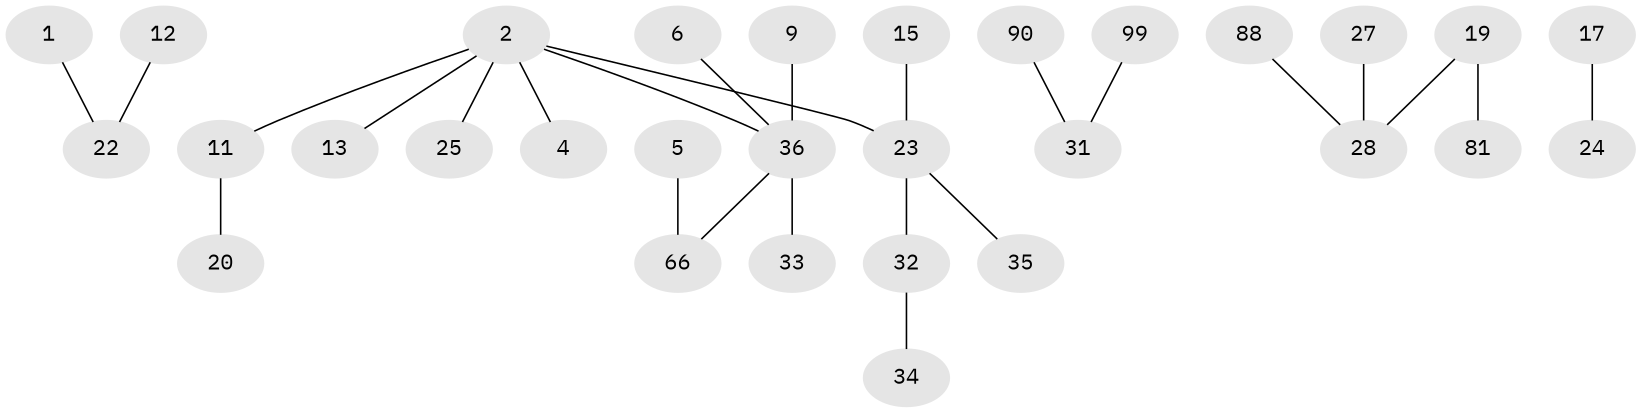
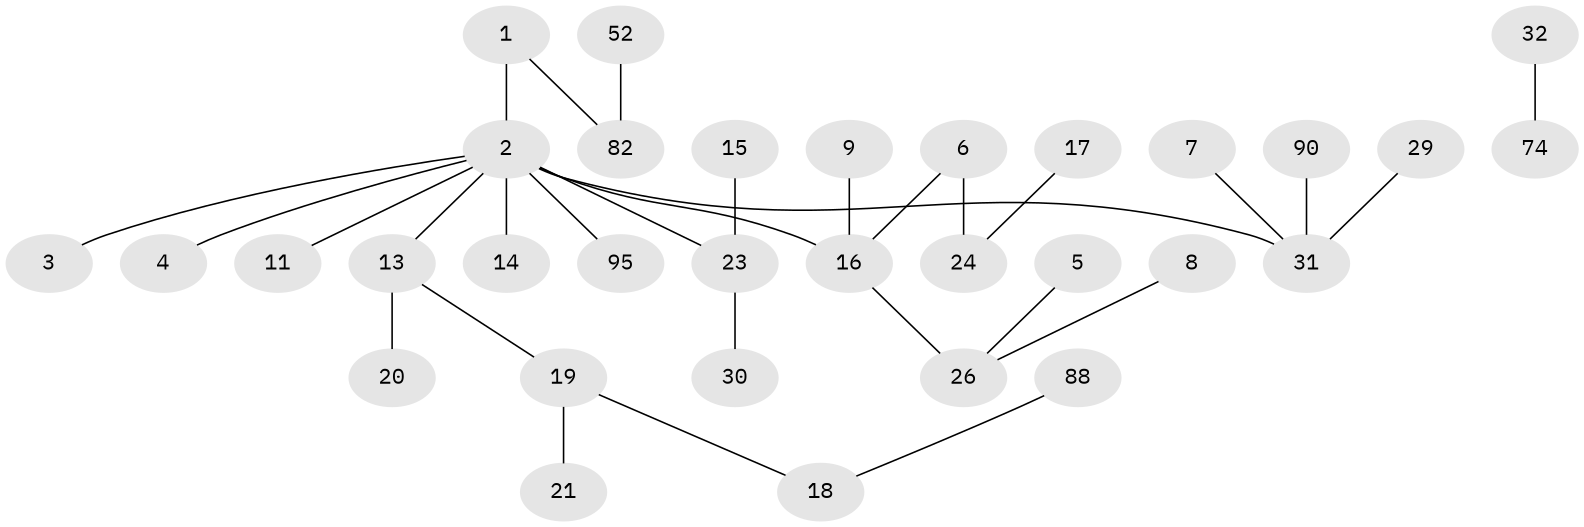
  graph {
    fontname="IBM Plex Mono"
    node [color=gray90 fontname="IBM Plex Mono" style=filled]
    edge [fontname="IBM Plex Mono" weight=1.0]
    1
    2
-   22
+   22 [label=82]
+   3
    4
    11
    13
-   16 [label=36]
+   14
+   16
    23
-   25
+   25 [label=95]
    31
    19
    20
-   26 [label=66]
-   33
-   30 [label=35]
+   26
+   30
    32
    5
    6
    24
+   7
+   8
    9
    n25 [label=90]
-   12
-   28
-   21 [label=81]
+   12 [label=52]
+   28 [label=18]
+   21
    15
    17
    n31 [label=88]
-   34
-   27
-   29 [label=99]
+   34 [label=74]
+   29
+   1 -- 2
    1 -- 22
+   2 -- 3
    2 -- 4
    2 -- 11
    2 -- 13
+   2 -- 14
    2 -- 16
    2 -- 23
    2 -- 25
-   11 -- 20
+   2 -- 31
+   13 -- 19
+   13 -- 20
    16 -- 26
-   16 -- 33
    23 -- 30
-   23 -- 32
    19 -- 28
    19 -- 21
    32 -- 34
    5 -- 26
    6 -- 16
+   6 -- 24
+   7 -- 31
+   8 -- 26
    9 -- 16
    n25 -- 31
    12 -- 22
    15 -- 23
    17 -- 24
    n31 -- 28
-   27 -- 28
    29 -- 31
  }
